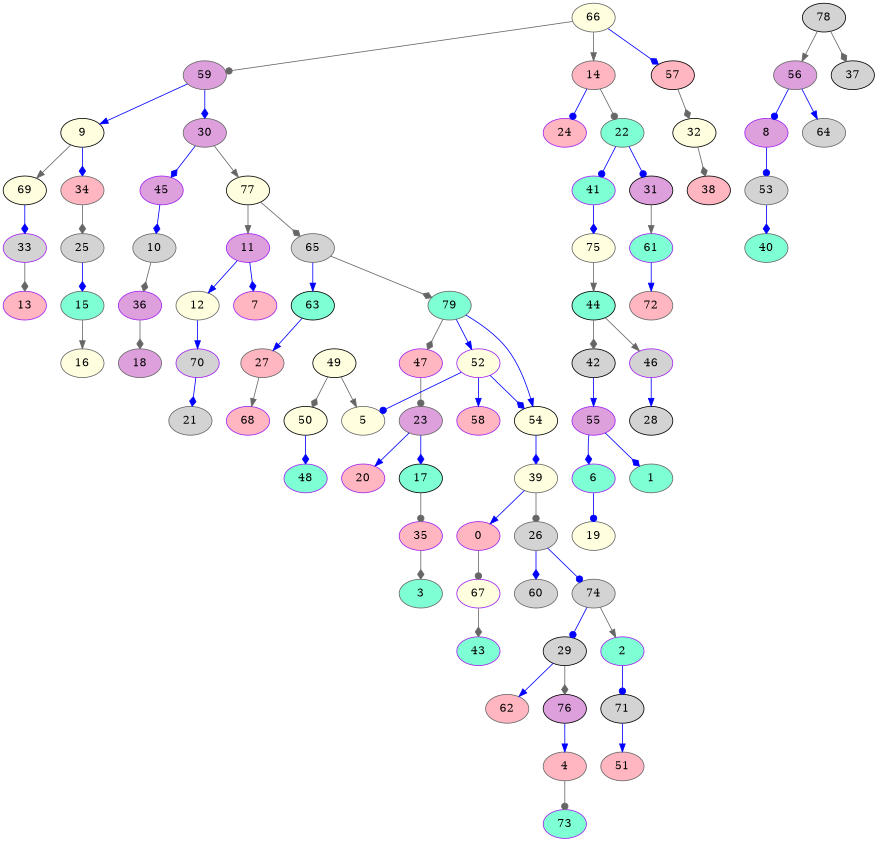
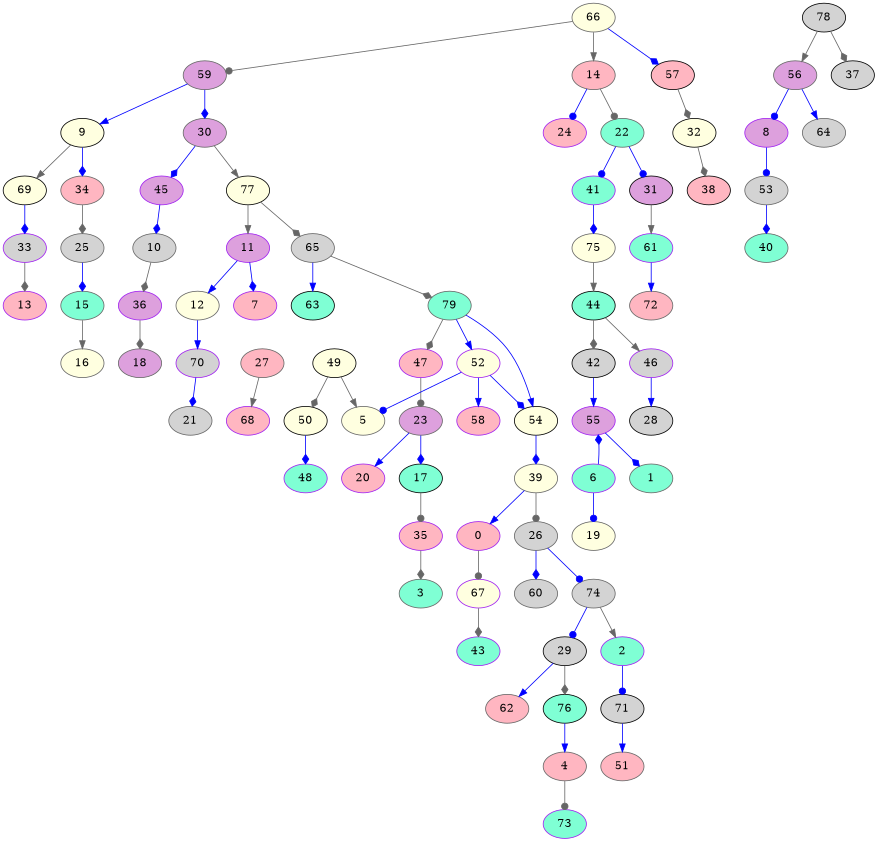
  strict digraph {
    node [color=gray40 fillcolor=lightpink style=filled]
    edge [arrowhead=diamond color=blue]
    0 [color=purple]
    67 [color=purple fillcolor=lightyellow]
    43 [color=purple fillcolor=aquamarine]
    2 [color=purple fillcolor=aquamarine]
    71 [color=black fillcolor=lightgrey]
    51
    73 [color=purple fillcolor=aquamarine]
    4
    5 [fillcolor=lightyellow]
    49 [color=black fillcolor=lightyellow]
    50 [color=black fillcolor=lightyellow]
    48 [color=purple fillcolor=aquamarine]
    6 [color=purple fillcolor=aquamarine]
    19 [fillcolor=lightyellow]
    8 [color=purple fillcolor=plum]
    53 [fillcolor=lightgrey]
    40 [fillcolor=aquamarine]
    9 [color=black fillcolor=lightyellow]
    34
    69 [color=black fillcolor=lightyellow]
    25 [fillcolor=lightgrey]
    33 [color=purple fillcolor=lightgrey]
    15 [fillcolor=aquamarine]
    13 [color=purple]
    10 [fillcolor=lightgrey]
    36 [color=purple fillcolor=plum]
    18 [fillcolor=plum]
    11 [color=purple fillcolor=plum]
    7 [color=purple]
    12 [fillcolor=lightyellow]
    70 [color=purple fillcolor=lightgrey]
    21 [fillcolor=lightgrey]
    22 [fillcolor=aquamarine]
    14
    24 [color=purple]
    31 [color=black fillcolor=plum]
    41 [color=purple fillcolor=aquamarine]
    61 [color=purple fillcolor=aquamarine]
    75 [fillcolor=lightyellow]
    16 [fillcolor=lightyellow]
    17 [color=black fillcolor=aquamarine]
    35 [color=purple]
    3 [fillcolor=aquamarine]
    72
    44 [color=black fillcolor=aquamarine]
    23 [fillcolor=plum]
    20 [color=purple]
    26 [fillcolor=lightgrey]
    60 [fillcolor=lightgrey]
    74 [fillcolor=lightgrey]
    29 [color=black fillcolor=lightgrey]
    62
-   76 [color=black fillcolor=plum]
+   76 [color=black fillcolor=aquamarine]
    68 [color=purple]
    27
    30 [fillcolor=plum]
    45 [color=purple fillcolor=plum]
    77 [color=black fillcolor=lightyellow]
    65 [fillcolor=lightgrey]
    63 [color=black fillcolor=aquamarine]
    79 [fillcolor=aquamarine]
    32 [color=black fillcolor=lightyellow]
    38 [color=black]
    39 [fillcolor=lightyellow]
    42 [color=black fillcolor=lightgrey]
    46 [color=purple fillcolor=lightgrey]
    55 [color=purple fillcolor=plum]
    1 [fillcolor=aquamarine]
    28 [color=black fillcolor=lightgrey]
    47 [color=purple]
    52 [color=purple fillcolor=lightyellow]
    58 [color=purple]
    54 [color=black fillcolor=lightyellow]
    78 [color=black fillcolor=lightgrey]
    56 [fillcolor=plum]
    37 [color=black fillcolor=lightgrey]
    64 [fillcolor=lightgrey]
    57 [color=black]
    59 [fillcolor=plum]
    66 [fillcolor=lightyellow]
    0 -> 67 [arrowhead=dot color=gray40]
    67 -> 43 [color=gray40]
    2 -> 71 [arrowhead=dot]
    71 -> 51 [arrowhead=normal]
    4 -> 73 [arrowhead=dot color=gray40]
    49 -> 5 [arrowhead=normal color=gray40]
    49 -> 50 [color=gray40]
    50 -> 48
    6 -> 19 [arrowhead=dot]
    8 -> 53 [arrowhead=dot]
    53 -> 40
    9 -> 34
    9 -> 69 [arrowhead=normal color=gray40]
    34 -> 25 [color=gray40]
    69 -> 33
    25 -> 15
    33 -> 13 [color=gray40]
    15 -> 16 [arrowhead=normal color=gray40]
    10 -> 36 [color=gray40]
    36 -> 18 [color=gray40]
    11 -> 7
    11 -> 12 [arrowhead=normal]
    12 -> 70 [arrowhead=normal]
    70 -> 21
    22 -> 31 [arrowhead=dot]
    22 -> 41 [arrowhead=dot]
    14 -> 22 [arrowhead=dot color=gray40]
    14 -> 24 [arrowhead=dot]
    31 -> 61 [arrowhead=normal color=gray40]
    41 -> 75
    61 -> 72 [arrowhead=normal]
    75 -> 44 [arrowhead=normal color=gray40]
    17 -> 35 [arrowhead=dot color=gray40]
    35 -> 3 [color=gray40]
    44 -> 42 [color=gray40]
    44 -> 46 [arrowhead=normal color=gray40]
    23 -> 17
    23 -> 20 [arrowhead=normal]
    26 -> 60
    26 -> 74 [arrowhead=dot]
    74 -> 2 [arrowhead=normal color=gray40]
    74 -> 29 [arrowhead=dot]
    29 -> 62 [arrowhead=normal]
    29 -> 76 [color=gray40]
    76 -> 4 [arrowhead=normal]
    27 -> 68 [arrowhead=normal color=gray40]
    30 -> 45
    30 -> 77 [arrowhead=normal color=gray40]
    45 -> 10
    77 -> 11 [arrowhead=normal color=gray40]
    77 -> 65 [color=gray40]
    65 -> 63 [arrowhead=normal]
    65 -> 79 [color=gray40]
-   63 -> 27 [arrowhead=normal]
    79 -> 47 [color=gray40]
    79 -> 52 [arrowhead=normal]
    79 -> 54 [arrowhead=normal]
    32 -> 38 [color=gray40]
    39 -> 0 [arrowhead=normal]
    39 -> 26 [arrowhead=dot color=gray40]
    42 -> 55 [arrowhead=normal]
    46 -> 28 [arrowhead=normal]
-   55 -> 6
+   6 -> 55
    55 -> 1
    47 -> 23 [arrowhead=dot color=gray40]
    52 -> 5 [arrowhead=dot]
    52 -> 58 [arrowhead=normal]
    52 -> 54
    54 -> 39
    78 -> 56 [arrowhead=normal color=gray40]
    78 -> 37 [color=gray40]
    56 -> 8 [arrowhead=dot]
    56 -> 64 [arrowhead=normal]
    57 -> 32 [color=gray40]
    59 -> 9 [arrowhead=normal]
    59 -> 30
    66 -> 14 [arrowhead=normal color=gray40]
    66 -> 57
    66 -> 59 [arrowhead=dot color=gray40]
  }
